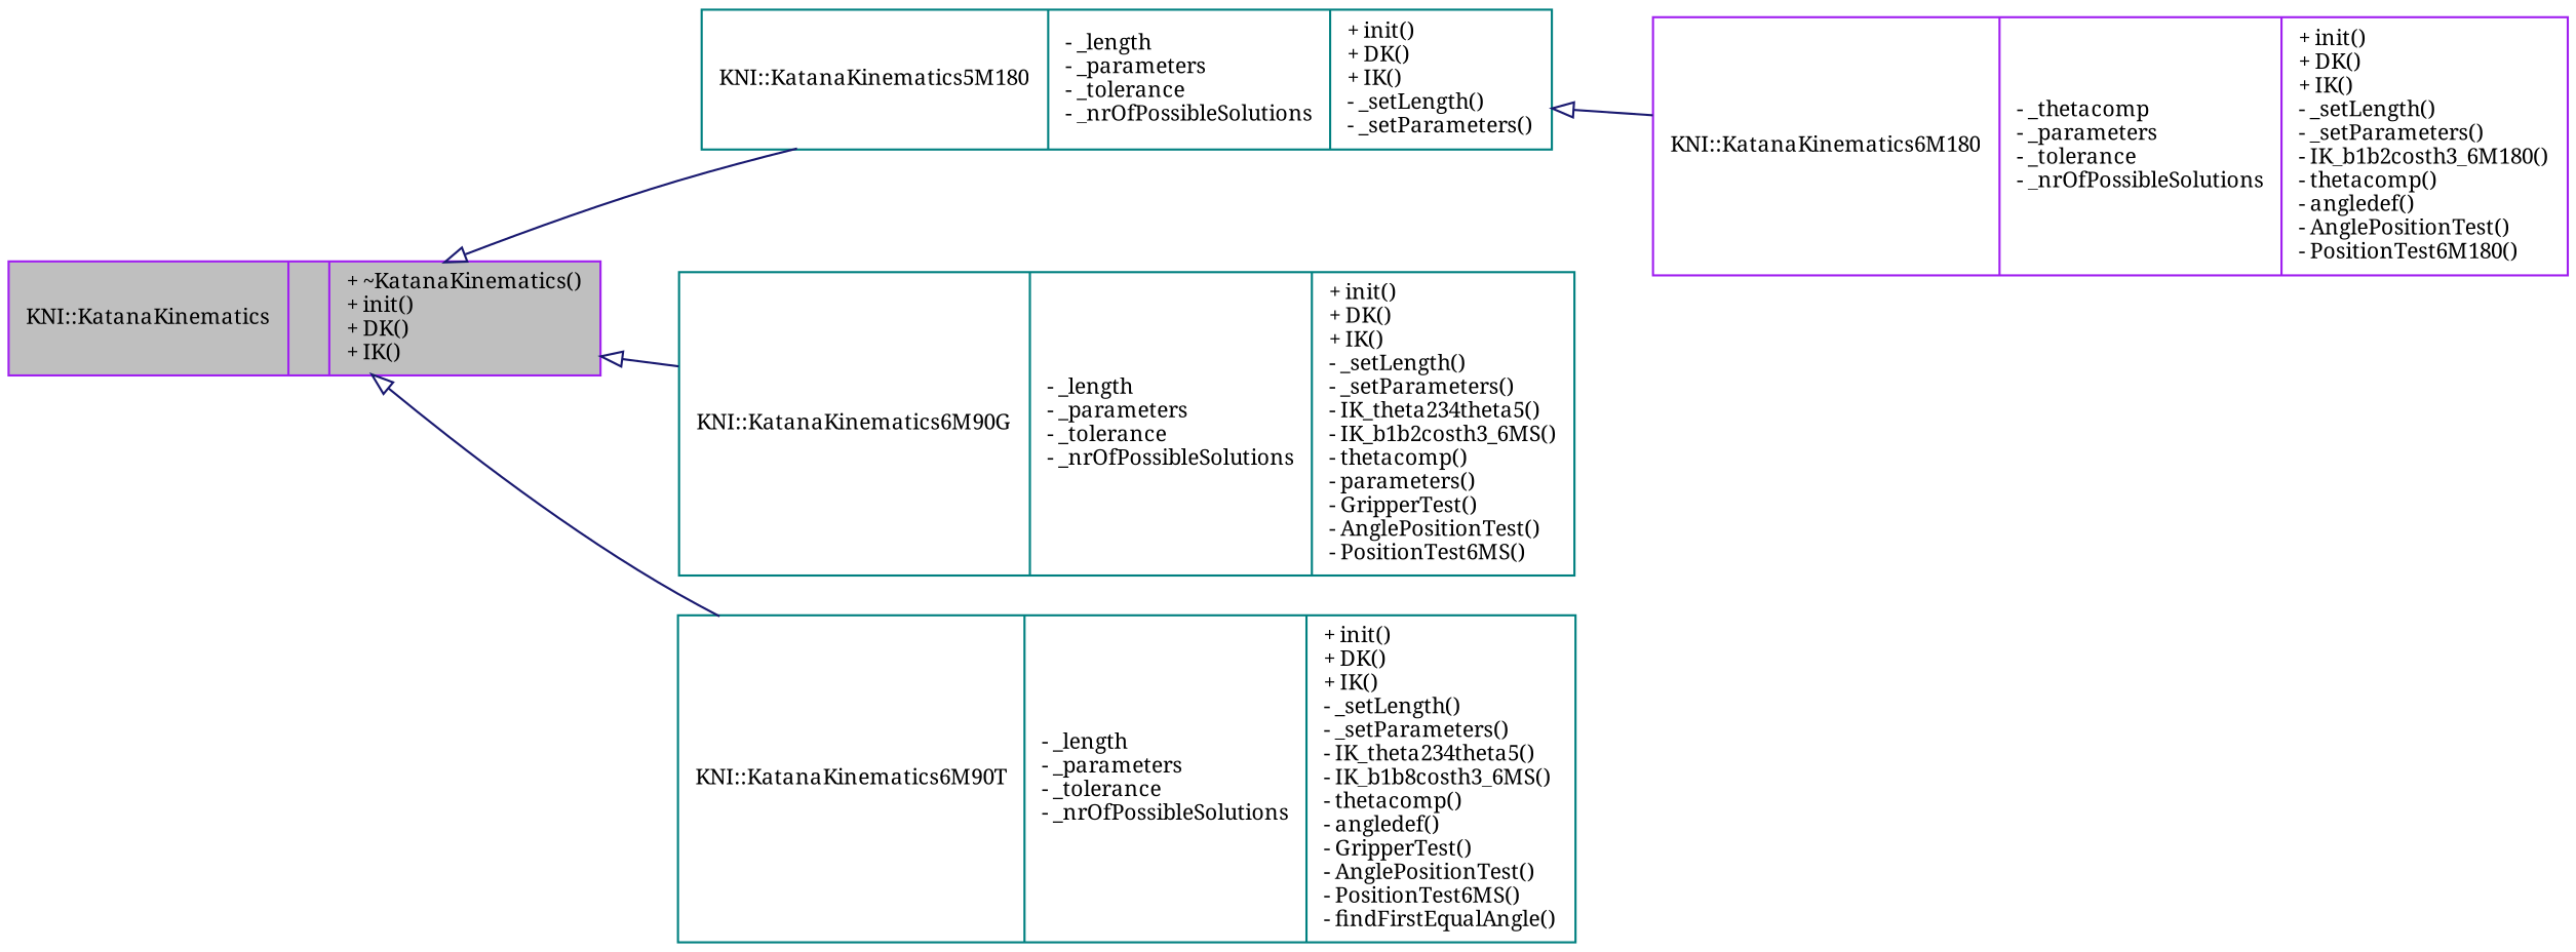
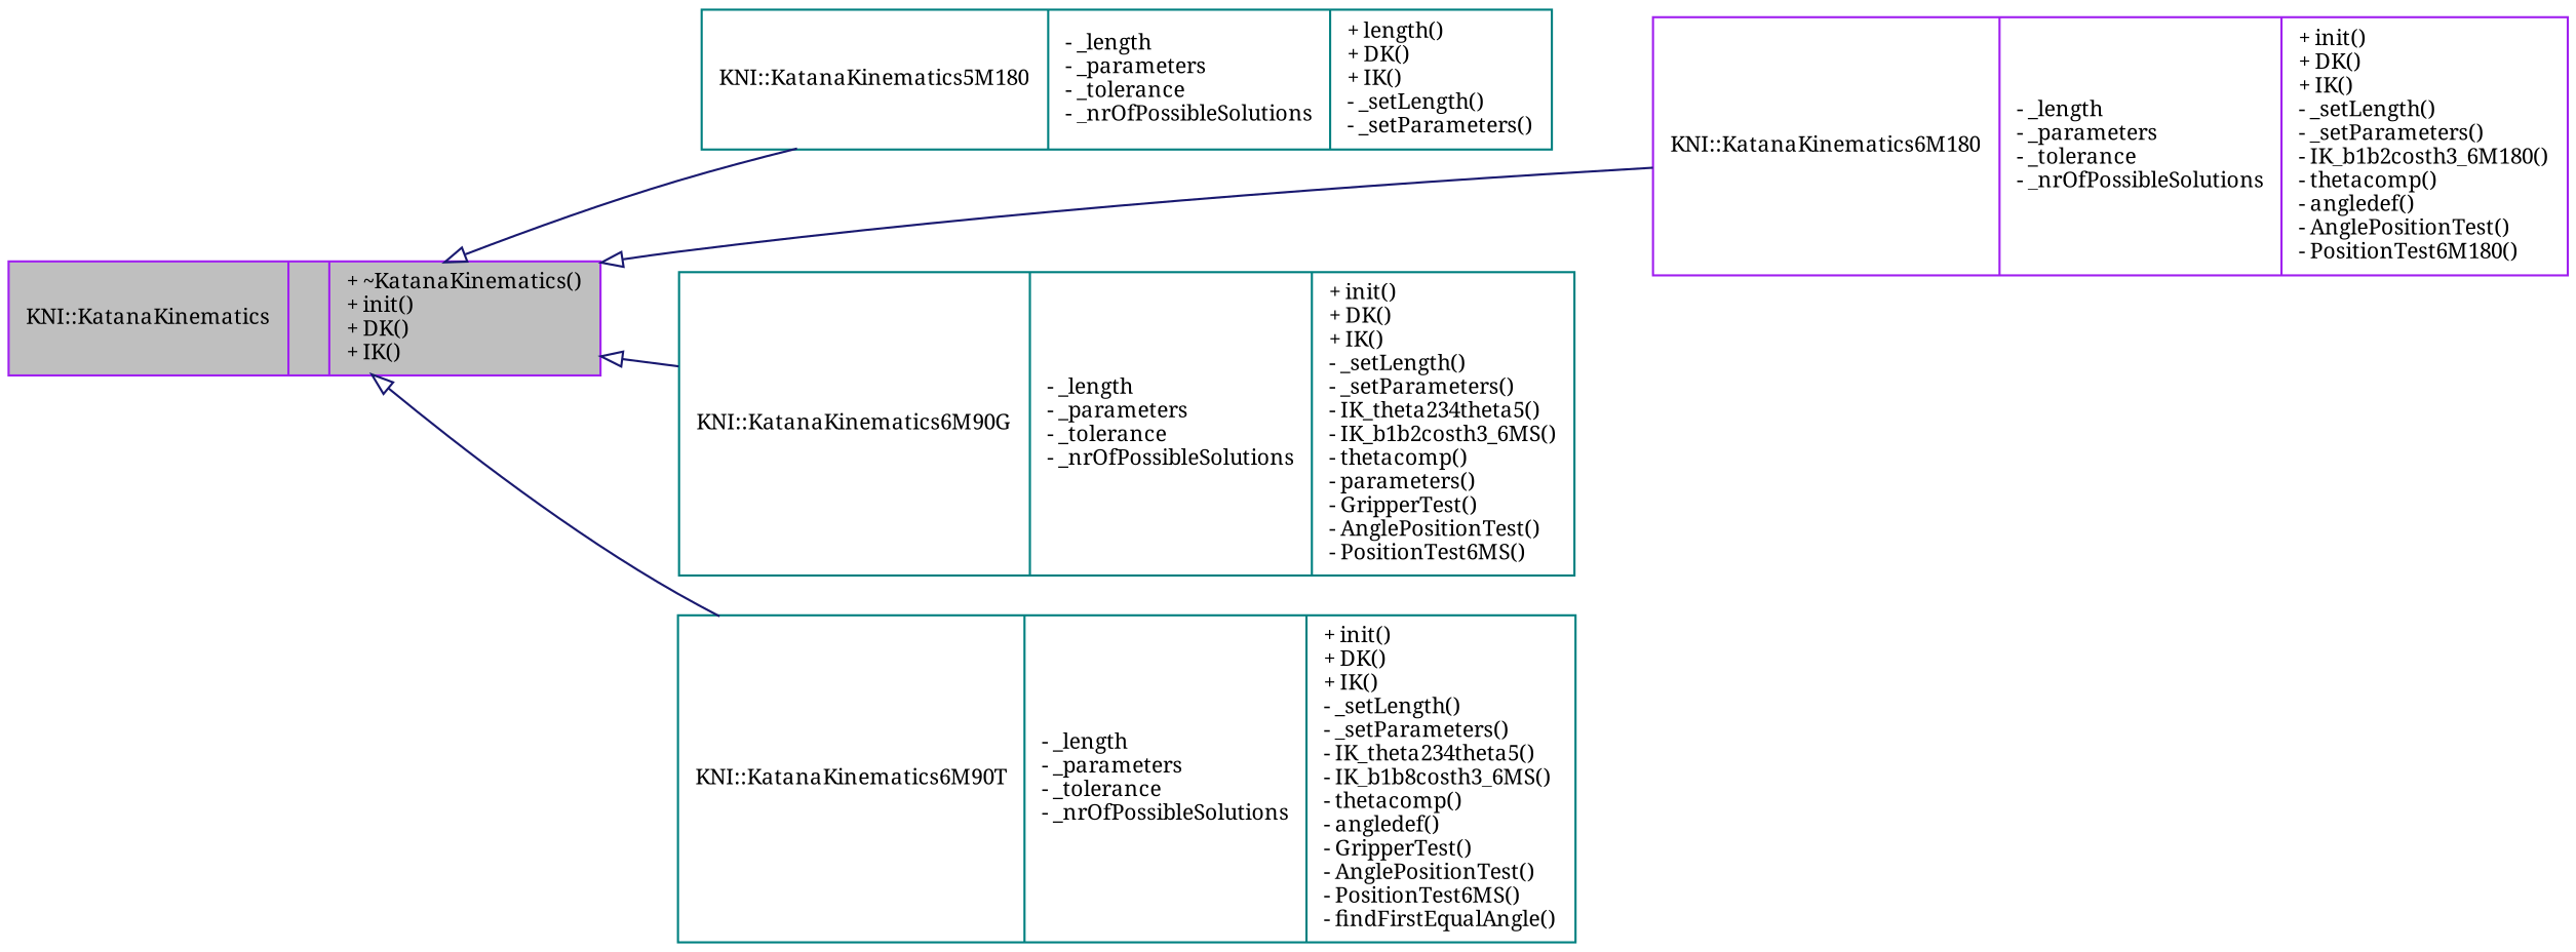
  digraph {
    fontname="Noto Serif"
    rankdir=LR
    node [color=teal fillcolor=white fontname="Noto Serif" fontsize=10 shape=record style=filled]
    edge [arrowtail=empty color=midnightblue dir=back fontname="Noto Serif" fontsize=10 labelfontname="FreeSans.ttf" labelfontsize=10 style=solid]
    n1 [color=purple fillcolor=grey75 fontcolor=black height=0.2 label="{KNI::KatanaKinematics\n||+ ~KatanaKinematics()\l+ init()\l+ DK()\l+ IK()\l}" width=0.4]
-   n2 [height=0.2 label="{KNI::KatanaKinematics5M180\n|- _length\l- _parameters\l- _tolerance\l- _nrOfPossibleSolutions\l|+ init()\l+ DK()\l+ IK()\l- _setLength()\l- _setParameters()\l}" width=0.4]
-   n3 [color=purple height=0.2 label="{KNI::KatanaKinematics6M180\n|- _thetacomp\l- _parameters\l- _tolerance\l- _nrOfPossibleSolutions\l|+ init()\l+ DK()\l+ IK()\l- _setLength()\l- _setParameters()\l- IK_b1b2costh3_6M180()\l- thetacomp()\l- angledef()\l- AnglePositionTest()\l- PositionTest6M180()\l}" width=0.4]
+   n2 [height=0.2 label="{KNI::KatanaKinematics5M180\n|- _length\l- _parameters\l- _tolerance\l- _nrOfPossibleSolutions\l|+ length()\l+ DK()\l+ IK()\l- _setLength()\l- _setParameters()\l}" width=0.4]
+   n3 [color=purple height=0.2 label="{KNI::KatanaKinematics6M180\n|- _length\l- _parameters\l- _tolerance\l- _nrOfPossibleSolutions\l|+ init()\l+ DK()\l+ IK()\l- _setLength()\l- _setParameters()\l- IK_b1b2costh3_6M180()\l- thetacomp()\l- angledef()\l- AnglePositionTest()\l- PositionTest6M180()\l}" width=0.4]
    n4 [height=0.2 label="{KNI::KatanaKinematics6M90G\n|- _length\l- _parameters\l- _tolerance\l- _nrOfPossibleSolutions\l|+ init()\l+ DK()\l+ IK()\l- _setLength()\l- _setParameters()\l- IK_theta234theta5()\l- IK_b1b2costh3_6MS()\l- thetacomp()\l- parameters()\l- GripperTest()\l- AnglePositionTest()\l- PositionTest6MS()\l}" width=0.4]
    n5 [height=0.2 label="{KNI::KatanaKinematics6M90T\n|- _length\l- _parameters\l- _tolerance\l- _nrOfPossibleSolutions\l|+ init()\l+ DK()\l+ IK()\l- _setLength()\l- _setParameters()\l- IK_theta234theta5()\l- IK_b1b8costh3_6MS()\l- thetacomp()\l- angledef()\l- GripperTest()\l- AnglePositionTest()\l- PositionTest6MS()\l- findFirstEqualAngle()\l}" width=0.4]
    n1 -> n2
-   n2 -> n3
+   n1 -> n3
    n1 -> n4
    n1 -> n5
  }
